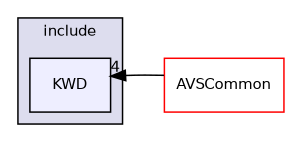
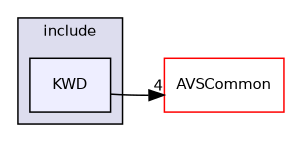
  digraph {
    compound=true
    rankdir=LR
    node [fontname=Helvetica fontsize=10 shape=box style=filled]
    n1 [fillcolor="#eeeeff" label=KWD pencolor=black]
    n2 [color=red fillcolor=white label=AVSCommon]
    subgraph cluster_1 {
      bgcolor="#ddddee"
      fontname=Helvetica
      fontsize=10
      label=include
      pencolor=black
      n1
    }
-   n2 -> n1 [headlabel=4 labeldistance=1.5 labelfontname=Helvetica labelfontsize=10]
+   n1 -> n2 [headlabel=4 labeldistance=1.5 labelfontname=Helvetica labelfontsize=10]
  }
